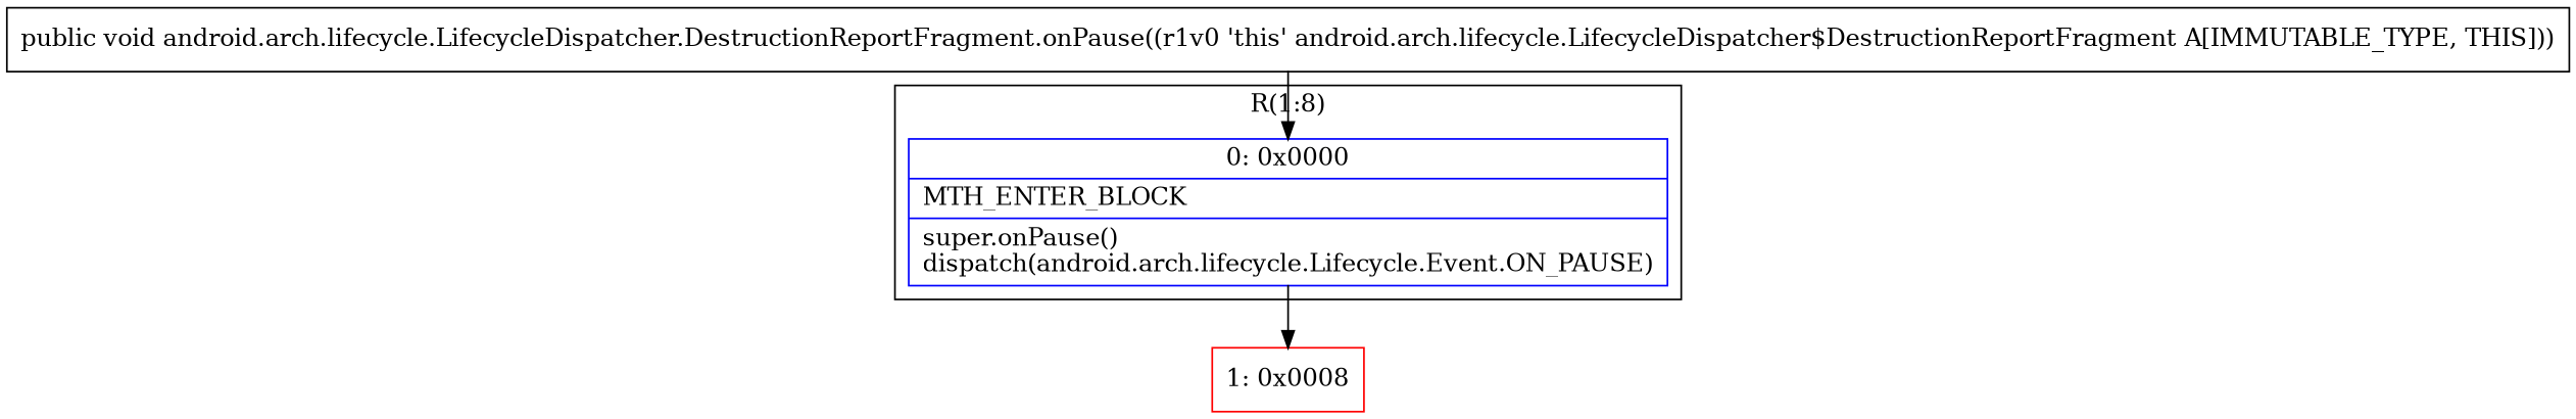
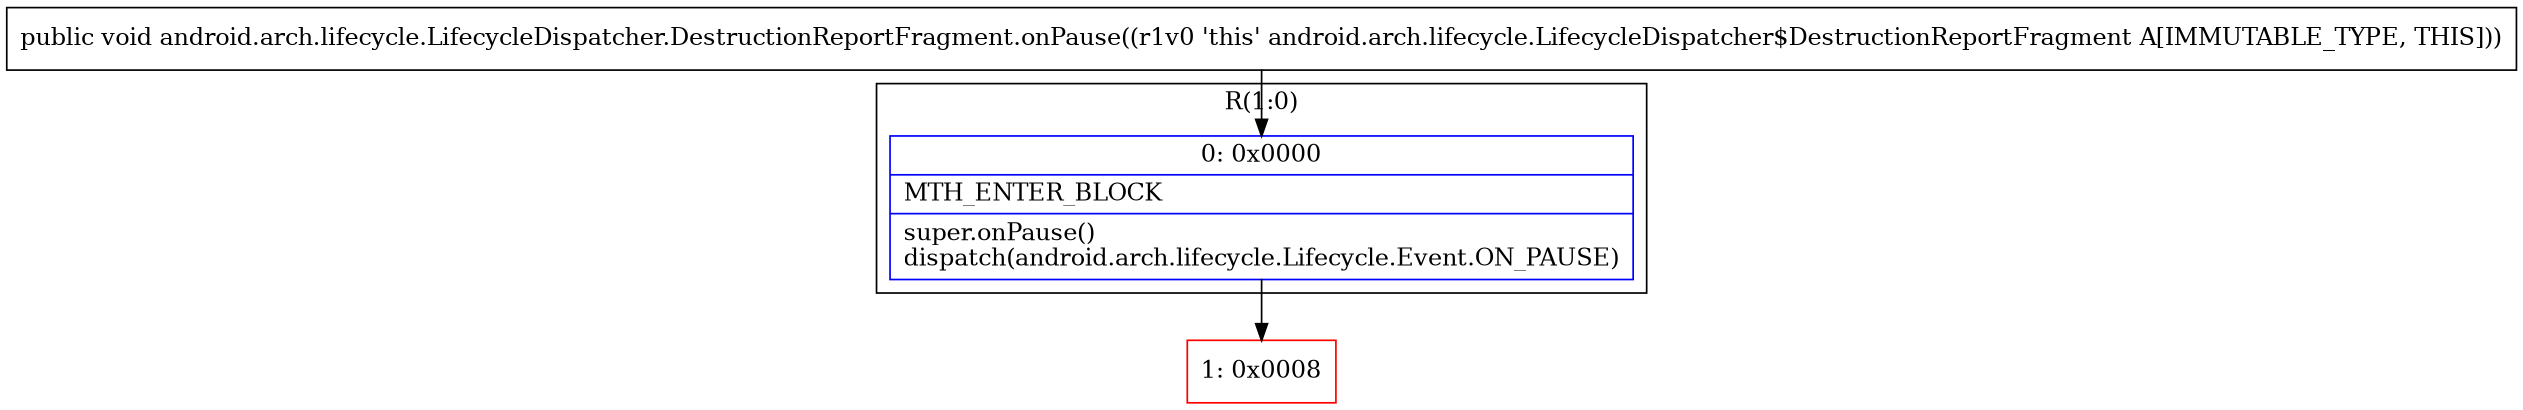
  digraph {
    node [shape=record]
    n1 [color=blue label="{0\:\ 0x0000|MTH_ENTER_BLOCK\l|super.onPause()\ldispatch(android.arch.lifecycle.Lifecycle.Event.ON_PAUSE)\l}"]
    n2 [color=red label="{1\:\ 0x0008}"]
    n3 [label="{public void android.arch.lifecycle.LifecycleDispatcher.DestructionReportFragment.onPause((r1v0 'this' android.arch.lifecycle.LifecycleDispatcher$DestructionReportFragment A[IMMUTABLE_TYPE, THIS])) }"]
    subgraph cluster_1 {
-     label="R(1:8)"
+     label="R(1:0)"
      n1
    }
    n1 -> n2
    n3 -> n1
  }
